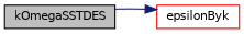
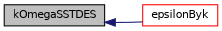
  digraph {
    rankdir=LR
    node [fontname=Helvetica fontsize=10 shape=record]
    n1 [color=black fillcolor=grey75 fontcolor=black height=0.2 label=kOmegaSSTDES style=filled width=0.4]
    n2 [color=red height=0.2 label=epsilonByk width=0.4]
-   n2 -> n1 [color=midnightblue dir=back fontname=Helvetica fontsize=10 labelfontname=Helvetica labelfontsize=10 style=solid]
+   n1 -> n2 [color=midnightblue dir=back fontname=Helvetica fontsize=10 labelfontname=Helvetica labelfontsize=10 style=solid]
  }
